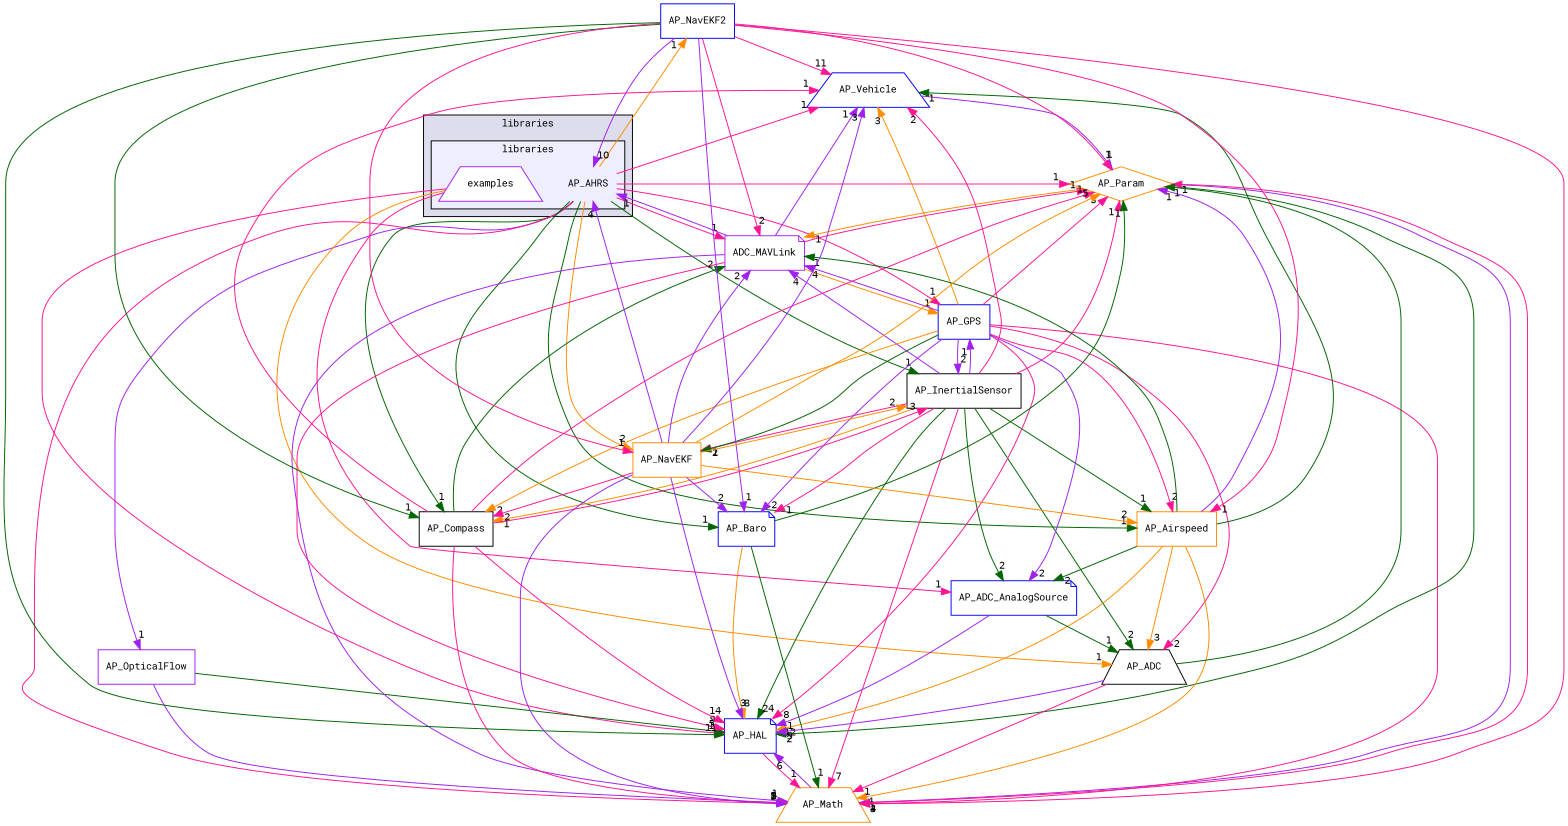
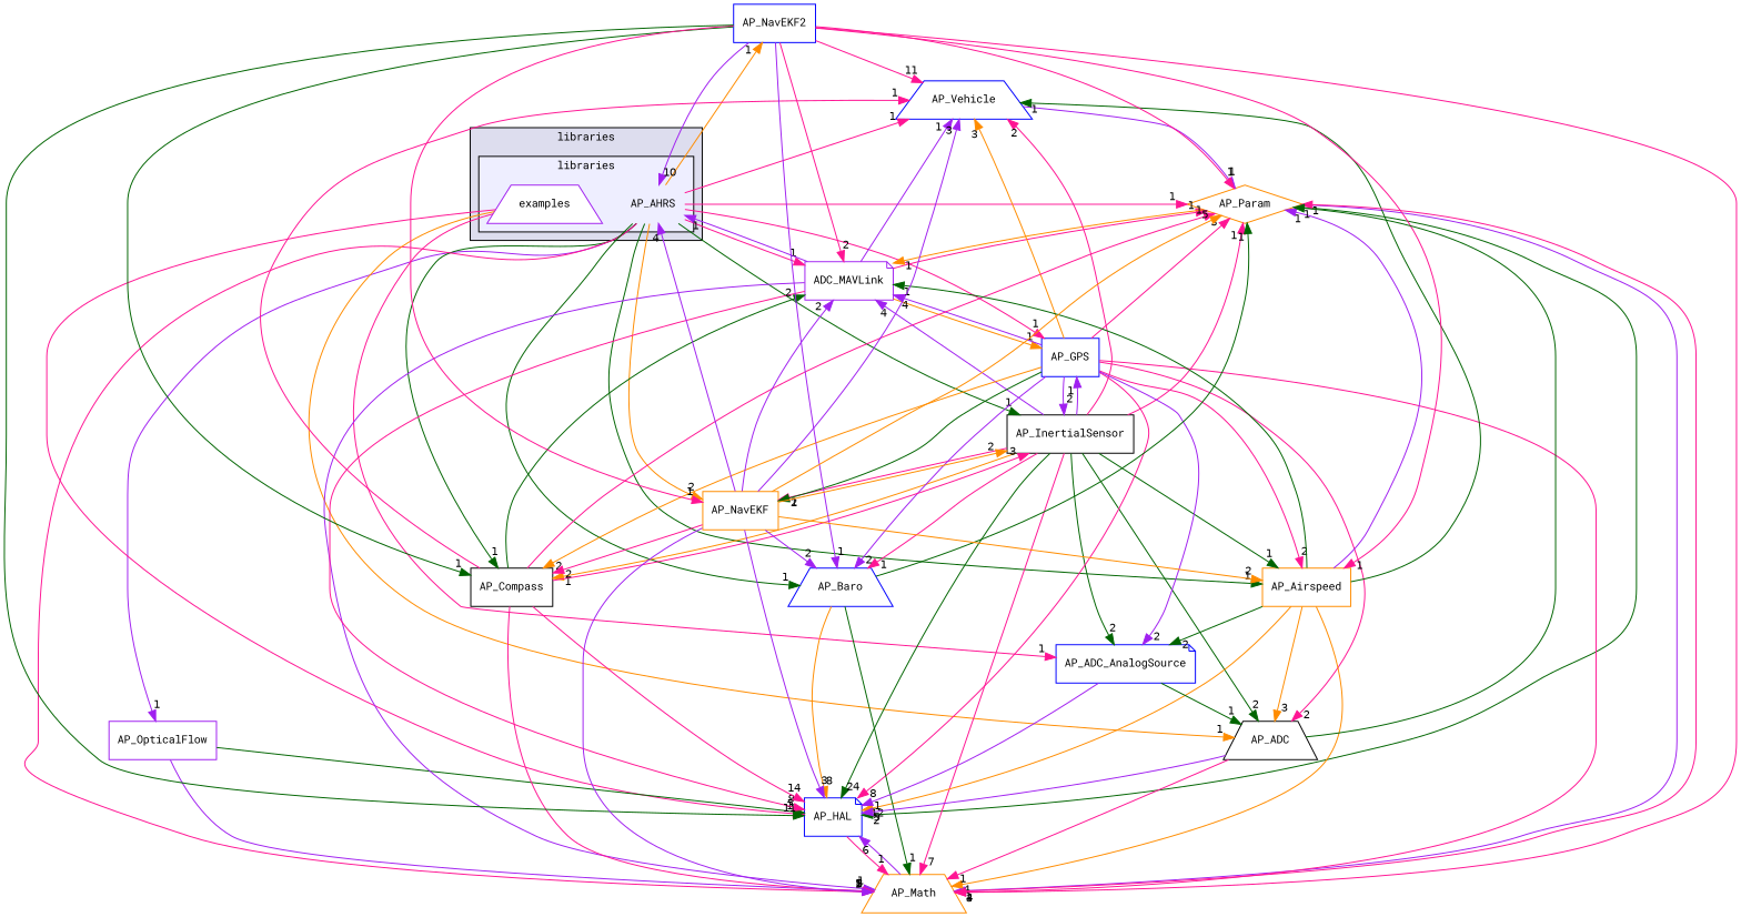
  digraph {
    compound=true
    fontname="Roboto Mono"
    node [color=blue fontname="Roboto Mono" fontsize=10 shape=box fillcolor=white style=filled]
    edge [color=deeppink fontname="Roboto Mono" headlabel=1 labeldistance=1.5 labelfontname=Helvetica labelfontsize=10]
    n1 [label=AP_AHRS shape=plaintext fillcolor="" style=""]
    n2 [color=purple label=examples shape=trapezium]
    n3 [label=AP_Vehicle shape=trapezium fillcolor="" style=""]
    n4 [color=purple label=AP_OpticalFlow]
    n5 [color=purple label=ADC_MAVLink shape=note]
    n6 [color=darkorange label=AP_Param shape=diamond]
    n7 [color=black label=AP_InertialSensor]
    n8 [label=AP_GPS]
    n9 [color=black label=AP_Compass]
    n10 [color=darkorange label=AP_Airspeed]
    n11 [color=darkorange label=AP_Math shape=trapezium]
-   n12 [label=AP_Baro shape=note]
+   n12 [label=AP_Baro shape=trapezium]
    n13 [label=AP_NavEKF2 fillcolor="" style=""]
    n14 [color=darkorange label=AP_NavEKF]
    n15 [label=AP_HAL shape=note]
    n16 [color=black label=AP_ADC shape=trapezium]
    n17 [label=AP_ADC_AnalogSource shape=note fillcolor="" style=""]
    subgraph cluster_1 {
      bgcolor="#ddddee"
      fontsize=10
      label=libraries
      pencolor=black
      subgraph cluster_2 {
        bgcolor="#eeeeff"
        fontsize=10
        label=libraries
        pencolor=black
        n1
        n2
      }
    }
    n1 -> n3
    n1 -> n4 [color=purple]
    n1 -> n5
    n1 -> n6
    n1 -> n7 [color=darkgreen]
    n1 -> n8
    n1 -> n9 [color=darkgreen]
    n1 -> n10 [color=darkgreen]
    n1 -> n11
    n1 -> n12 [color=darkgreen]
    n1 -> n13 [color=darkorange]
    n1 -> n14 [color=darkorange headlabel=2]
    n2 -> n15
    n2 -> n16 [color=darkorange]
    n2 -> n17
    n3 -> n6 [color=purple]
    n4 -> n11 [color=purple headlabel=2]
    n4 -> n15 [color=darkgreen headlabel=5]
    n5 -> n1 [color=purple]
    n5 -> n3 [color=purple]
    n5 -> n6
    n5 -> n8 [color=darkorange]
    n5 -> n11 [color=purple]
    n5 -> n15 [headlabel=9]
    n6 -> n5 [color=darkorange]
    n6 -> n11 [color=purple]
    n6 -> n15 [color=darkgreen headlabel=2]
    n7 -> n3 [headlabel=2]
    n7 -> n5 [color=purple headlabel=4]
    n7 -> n6
    n7 -> n8 [color=purple]
    n7 -> n9 [color=darkorange]
    n7 -> n10 [color=darkgreen]
    n7 -> n11 [headlabel=7]
    n7 -> n12
    n7 -> n14
    n7 -> n15 [color=darkgreen headlabel=24]
    n7 -> n16 [color=darkgreen headlabel=2]
    n7 -> n17 [color=darkgreen headlabel=2]
    n8 -> n3 [color=darkorange headlabel=3]
    n8 -> n5 [color=purple headlabel=4]
    n8 -> n6 [headlabel=3]
    n8 -> n7 [color=purple headlabel=2]
    n8 -> n9 [color=darkorange headlabel=2]
    n8 -> n10 [headlabel=2]
    n8 -> n11 [headlabel=4]
    n8 -> n12 [color=purple headlabel=2]
    n8 -> n14 [color=darkgreen headlabel=2]
    n8 -> n15 [headlabel=8]
    n8 -> n16 [headlabel=2]
    n8 -> n17 [color=purple headlabel=2]
    n9 -> n3
    n9 -> n5 [color=darkgreen headlabel=2]
    n9 -> n6
    n9 -> n7 [headlabel=3]
    n9 -> n11 [headlabel=8]
    n9 -> n15 [headlabel=14]
    n10 -> n3 [color=darkgreen]
    n10 -> n5 [color=darkgreen]
    n10 -> n6 [color=purple]
    n10 -> n11 [color=darkorange headlabel=4]
    n10 -> n15 [color=darkorange headlabel=12]
    n10 -> n16 [color=darkorange headlabel=3]
    n10 -> n17 [color=darkgreen headlabel=2]
    n11 -> n6
    n11 -> n15 [color=purple headlabel=6]
    n12 -> n6 [color=darkgreen]
    n12 -> n11 [color=darkgreen]
    n12 -> n15 [color=darkorange headlabel=8]
    n13 -> n1 [color=purple headlabel=10]
    n13 -> n3 [headlabel=11]
    n13 -> n5 [headlabel=2]
    n13 -> n6
    n13 -> n9 [color=darkgreen]
    n13 -> n10
    n13 -> n11 [headlabel=3]
    n13 -> n12 [color=purple]
    n13 -> n14
    n13 -> n15 [color=darkgreen headlabel=11]
    n14 -> n1 [color=purple headlabel=4]
    n14 -> n3 [color=purple headlabel=3]
    n14 -> n5 [color=purple headlabel=2]
    n14 -> n6 [color=darkorange headlabel=5]
    n14 -> n7 [color=darkorange headlabel=2]
    n14 -> n9 [headlabel=2]
    n14 -> n10 [color=darkorange headlabel=2]
    n14 -> n11 [color=purple headlabel=5]
    n14 -> n12 [color=purple headlabel=2]
    n14 -> n15 [color=purple headlabel=3]
    n15 -> n11
    n16 -> n6 [color=darkgreen]
    n16 -> n11
    n16 -> n15 [color=purple headlabel=5]
    n17 -> n15 [color=purple]
    n17 -> n16 [color=darkgreen]
  }
